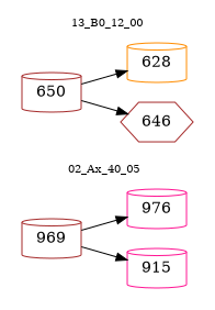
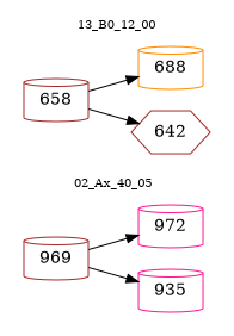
  digraph {
    fontname="DejaVu Serif"
    rankdir=LR
    node [color=brown fontname="DejaVu Serif" shape=cylinder]
    edge [color=black fontname="DejaVu Serif"]
    n1 [label=969]
-   n2 [color=deeppink label=915]
-   n3 [color=deeppink label=976]
-   n4 [label=650]
-   n5 [label=646 shape=hexagon]
-   n6 [color=darkorange label=628]
+   n2 [color=deeppink label=935]
+   n3 [color=deeppink label=972]
+   n4 [label=658]
+   n5 [label=642 shape=hexagon]
+   n6 [color=darkorange label=688]
    subgraph cluster_1 {
      color=white
      fontsize=10
      label="02_Ax_40_05"
      n1
      n2
      n3
    }
    subgraph cluster_2 {
      color=white
      fontsize=10
      label="13_B0_12_00"
      n4
      n5
      n6
    }
    n1 -> n2
    n1 -> n3
    n4 -> n5
    n4 -> n6
  }
